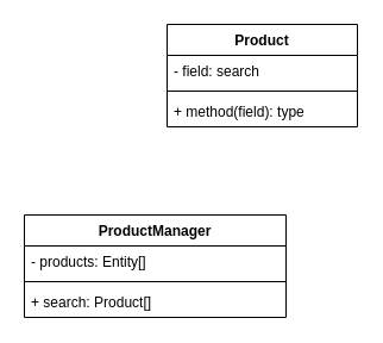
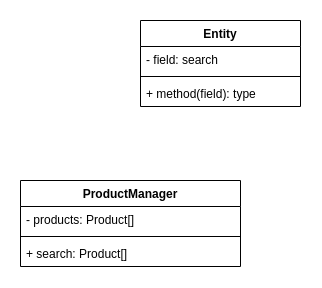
  <mxCell id="0" />
  <mxCell id="1" parent="0" />
- <mxCell id="2" value="Product" style="swimlane;fontStyle=1;align=center;verticalAlign=top;childLayout=stackLayout;horizontal=1;startSize=26;horizontalStack=0;resizeParent=1;resizeParentMax=0;resizeLast=0;collapsible=1;marginBottom=0;" vertex="1" parent="1"><mxGeometry x="140" y="20" width="160" height="86" as="geometry" /></mxCell>
+ <mxCell id="2" value="Entity" style="swimlane;fontStyle=1;align=center;verticalAlign=top;childLayout=stackLayout;horizontal=1;startSize=26;horizontalStack=0;resizeParent=1;resizeParentMax=0;resizeLast=0;collapsible=1;marginBottom=0;" vertex="1" parent="1"><mxGeometry x="140" y="20" width="160" height="86" as="geometry" /></mxCell>
  <mxCell id="3" value="- field: search" style="text;strokeColor=none;fillColor=none;align=left;verticalAlign=top;spacingLeft=4;spacingRight=4;overflow=hidden;rotatable=0;points=[[0,0.5],[1,0.5]];portConstraint=eastwest;" vertex="1" parent="2"><mxGeometry y="26" width="160" height="26" as="geometry" /></mxCell>
  <mxCell id="4" value="" style="line;strokeWidth=1;fillColor=none;align=left;verticalAlign=middle;spacingTop=-1;spacingLeft=3;spacingRight=3;rotatable=0;labelPosition=right;points=[];portConstraint=eastwest;strokeColor=inherit;" vertex="1" parent="2"><mxGeometry y="52" width="160" height="8" as="geometry" /></mxCell>
  <mxCell id="5" value="+ method(field): type" style="text;strokeColor=none;fillColor=none;align=left;verticalAlign=top;spacingLeft=4;spacingRight=4;overflow=hidden;rotatable=0;points=[[0,0.5],[1,0.5]];portConstraint=eastwest;" vertex="1" parent="2"><mxGeometry y="60" width="160" height="26" as="geometry" /></mxCell>
  <mxCell id="6" value="ProductManager" style="swimlane;fontStyle=1;align=center;verticalAlign=top;childLayout=stackLayout;horizontal=1;startSize=26;horizontalStack=0;resizeParent=1;resizeParentMax=0;resizeLast=0;collapsible=1;marginBottom=0;" vertex="1" parent="1"><mxGeometry x="20" y="180" width="220" height="86" as="geometry" /></mxCell>
- <mxCell id="7" value="- products: Entity[]" style="text;strokeColor=none;fillColor=none;align=left;verticalAlign=top;spacingLeft=4;spacingRight=4;overflow=hidden;rotatable=0;points=[[0,0.5],[1,0.5]];portConstraint=eastwest;" vertex="1" parent="6"><mxGeometry y="26" width="220" height="26" as="geometry" /></mxCell>
+ <mxCell id="7" value="- products: Product[]" style="text;strokeColor=none;fillColor=none;align=left;verticalAlign=top;spacingLeft=4;spacingRight=4;overflow=hidden;rotatable=0;points=[[0,0.5],[1,0.5]];portConstraint=eastwest;" vertex="1" parent="6"><mxGeometry y="26" width="220" height="26" as="geometry" /></mxCell>
  <mxCell id="8" value="" style="line;strokeWidth=1;fillColor=none;align=left;verticalAlign=middle;spacingTop=-1;spacingLeft=3;spacingRight=3;rotatable=0;labelPosition=right;points=[];portConstraint=eastwest;strokeColor=inherit;" vertex="1" parent="6"><mxGeometry y="52" width="220" height="8" as="geometry" /></mxCell>
  <mxCell id="9" value="+ search: Product[]" style="text;strokeColor=none;fillColor=none;align=left;verticalAlign=top;spacingLeft=4;spacingRight=4;overflow=hidden;rotatable=0;points=[[0,0.5],[1,0.5]];portConstraint=eastwest;" vertex="1" parent="6"><mxGeometry y="60" width="220" height="26" as="geometry" /></mxCell>
